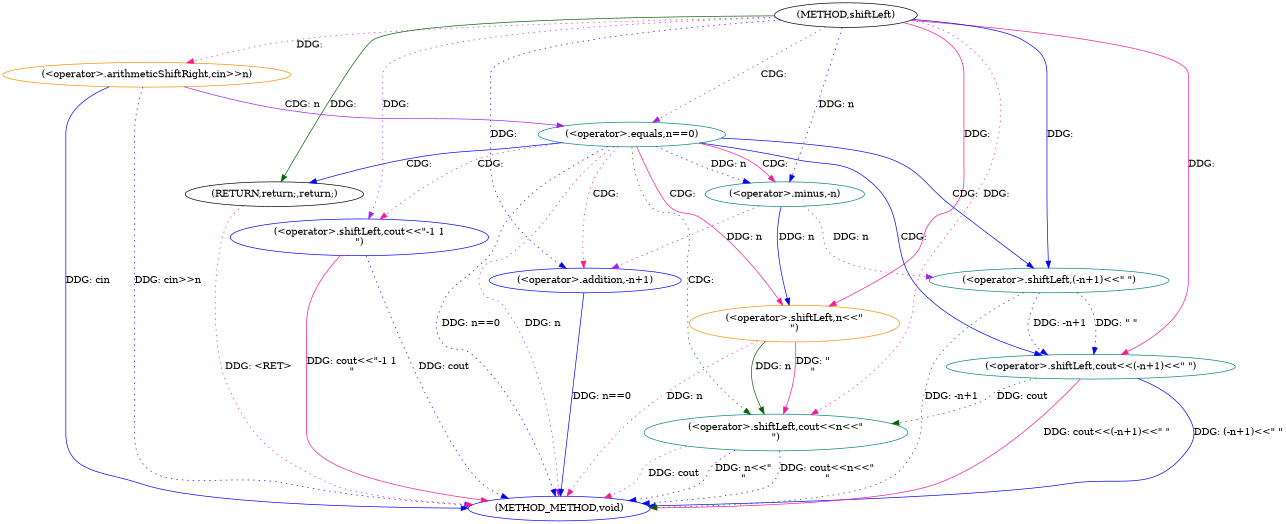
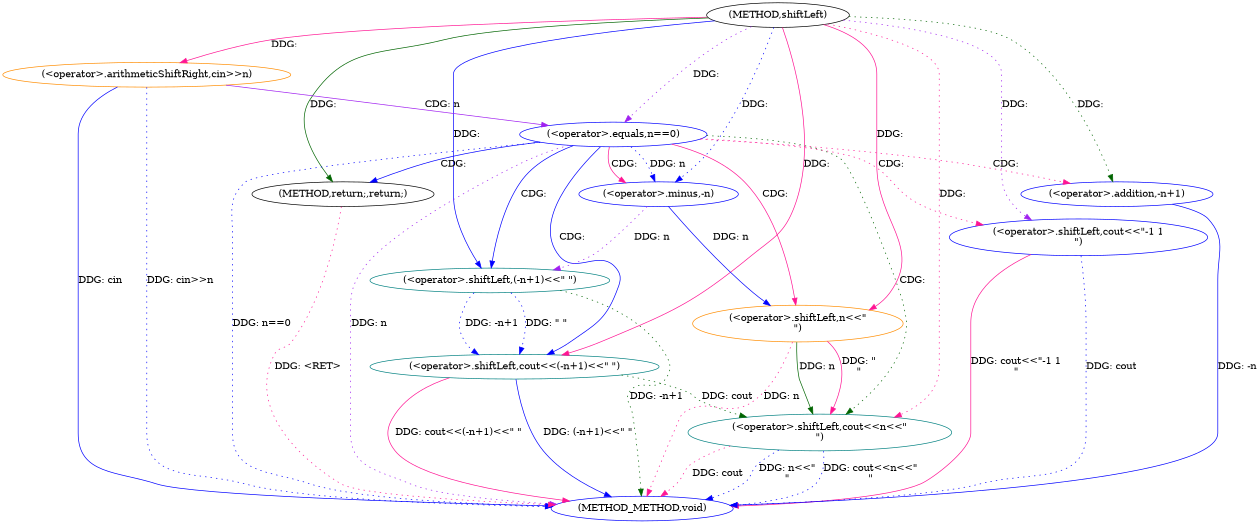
  digraph {
    node [color=blue]
    edge [color=blue style=dotted]
    n1 [color=black label="(METHOD,shiftLeft)"]
    n2 [color=darkorange label="(<operator>.arithmeticShiftRight,cin>>n)"]
    n3 [color=teal label="(<operator>.shiftLeft,cout<<(-n+1)<<\" \")"]
    n4 [color=teal label="(<operator>.shiftLeft,cout<<n<<\"\n\")"]
-   n5 [color=teal label="(<operator>.equals,n==0)"]
+   n5 [label="(<operator>.equals,n==0)"]
    n6 [label="(<operator>.shiftLeft,cout<<\"-1 1\n\")"]
-   n7 [color=black label="(RETURN,return;,return;)"]
+   n7 [color=black label="(METHOD,return;,return;)"]
    n8 [color=teal label="(<operator>.shiftLeft,(-n+1)<<\" \")"]
    n9 [color=darkorange label="(<operator>.shiftLeft,n<<\"\n\")"]
    n10 [label="(<operator>.addition,-n+1)"]
-   n11 [color=teal label="(<operator>.minus,-n)"]
+   n11 [label="(<operator>.minus,-n)"]
    n12 [label="(METHOD_METHOD,void)"]
-   n1 -> n2 [color=deeppink label="DDG: "]
+   n1 -> n2 [color=deeppink label="DDG: " style=solid]
    n1 -> n3 [color=deeppink label="DDG: " style=solid]
    n1 -> n4 [color=deeppink label="DDG: "]
-   n1 -> n5 [color=purple label="CDG: "]
+   n1 -> n5 [color=purple label="DDG: "]
    n1 -> n6 [color=purple label="DDG: "]
    n1 -> n7 [color=darkgreen label="DDG: " style=solid]
    n1 -> n8 [label="DDG: " style=solid]
    n1 -> n9 [color=deeppink label="DDG: " style=solid]
-   n1 -> n10 [label="DDG: "]
-   n1 -> n11 [label="DDG: n"]
+   n1 -> n10 [color=darkgreen label="DDG: "]
+   n1 -> n11 [label="DDG: "]
    n2 -> n5 [color=purple label="CDG: n" style=solid]
    n2 -> n12 [label="DDG: cin>>n"]
    n2 -> n12 [label="DDG: cin" style=solid]
    n3 -> n4 [color=darkgreen label="DDG: cout"]
    n3 -> n12 [label="DDG: (-n+1)<<\" \"" style=solid]
    n3 -> n12 [color=deeppink label="DDG: cout<<(-n+1)<<\" \"" style=solid]
    n4 -> n12 [color=deeppink label="DDG: cout"]
    n4 -> n12 [label="DDG: n<<\"\n\""]
    n4 -> n12 [label="DDG: cout<<n<<\"\n\""]
    n5 -> n3 [label="CDG: " style=solid]
    n5 -> n4 [color=darkgreen label="CDG: "]
    n5 -> n6 [color=deeppink label="CDG: "]
    n5 -> n7 [label="CDG: " style=solid]
    n5 -> n8 [label="CDG: " style=solid]
    n5 -> n9 [color=deeppink label="CDG: " style=solid]
    n5 -> n10 [color=deeppink label="CDG: "]
    n5 -> n11 [label="DDG: n"]
    n5 -> n11 [color=deeppink label="CDG: " style=solid]
    n5 -> n12 [color=purple label="DDG: n"]
    n5 -> n12 [label="DDG: n==0"]
    n6 -> n12 [label="DDG: cout"]
    n6 -> n12 [color=deeppink label="DDG: cout<<\"-1 1\n\"" style=solid]
    n7 -> n12 [color=deeppink label="DDG: <RET>"]
    n8 -> n3 [label="DDG: \" \""]
    n8 -> n3 [label="DDG: -n+1"]
    n8 -> n12 [color=darkgreen label="DDG: -n+1"]
    n9 -> n4 [color=deeppink label="DDG: \"\n\"" style=solid]
    n9 -> n4 [color=darkgreen label="DDG: n" style=solid]
    n9 -> n12 [color=deeppink label="DDG: n"]
-   n10 -> n12 [label="DDG: n==0" style=solid]
+   n10 -> n12 [label="DDG: -n" style=solid]
    n11 -> n8 [color=purple label="DDG: n"]
    n11 -> n9 [label="DDG: n" style=solid]
-   n11 -> n10 [color=purple label="DDG: n"]
  }
